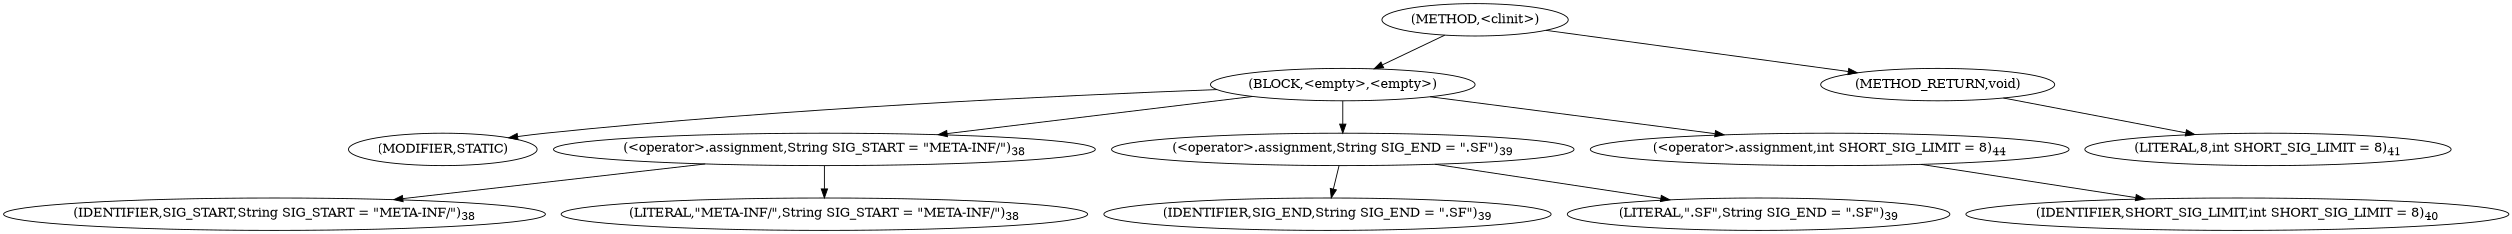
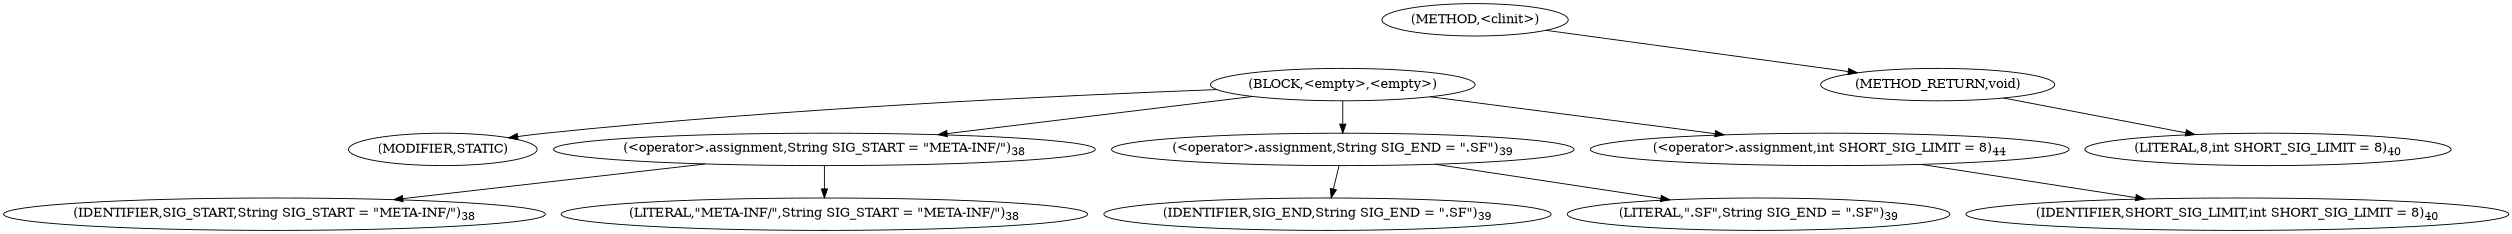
  digraph {
    n1 [label=<(METHOD,&lt;clinit&gt;)>]
    n2 [label=<(BLOCK,&lt;empty&gt;,&lt;empty&gt;)>]
    n3 [label=<(METHOD_RETURN,void)>]
    n4 [label=<(MODIFIER,STATIC)>]
    n5 [label=<(&lt;operator&gt;.assignment,String SIG_START = &quot;META-INF/&quot;)<SUB>38</SUB>>]
    n6 [label=<(&lt;operator&gt;.assignment,String SIG_END = &quot;.SF&quot;)<SUB>39</SUB>>]
    n7 [label=<(&lt;operator&gt;.assignment,int SHORT_SIG_LIMIT = 8)<SUB>44</SUB>>]
-   n8 [label=<(LITERAL,8,int SHORT_SIG_LIMIT = 8)<SUB>41</SUB>>]
+   n8 [label=<(LITERAL,8,int SHORT_SIG_LIMIT = 8)<SUB>40</SUB>>]
    n9 [label=<(IDENTIFIER,SIG_START,String SIG_START = &quot;META-INF/&quot;)<SUB>38</SUB>>]
    n10 [label=<(LITERAL,&quot;META-INF/&quot;,String SIG_START = &quot;META-INF/&quot;)<SUB>38</SUB>>]
    n11 [label=<(IDENTIFIER,SIG_END,String SIG_END = &quot;.SF&quot;)<SUB>39</SUB>>]
    n12 [label=<(LITERAL,&quot;.SF&quot;,String SIG_END = &quot;.SF&quot;)<SUB>39</SUB>>]
    n13 [label=<(IDENTIFIER,SHORT_SIG_LIMIT,int SHORT_SIG_LIMIT = 8)<SUB>40</SUB>>]
-   n1 -> n2
    n1 -> n3
    n2 -> n4
    n2 -> n5
    n2 -> n6
    n2 -> n7
    n3 -> n8
    n5 -> n9
    n5 -> n10
    n6 -> n11
    n6 -> n12
    n7 -> n13
  }
